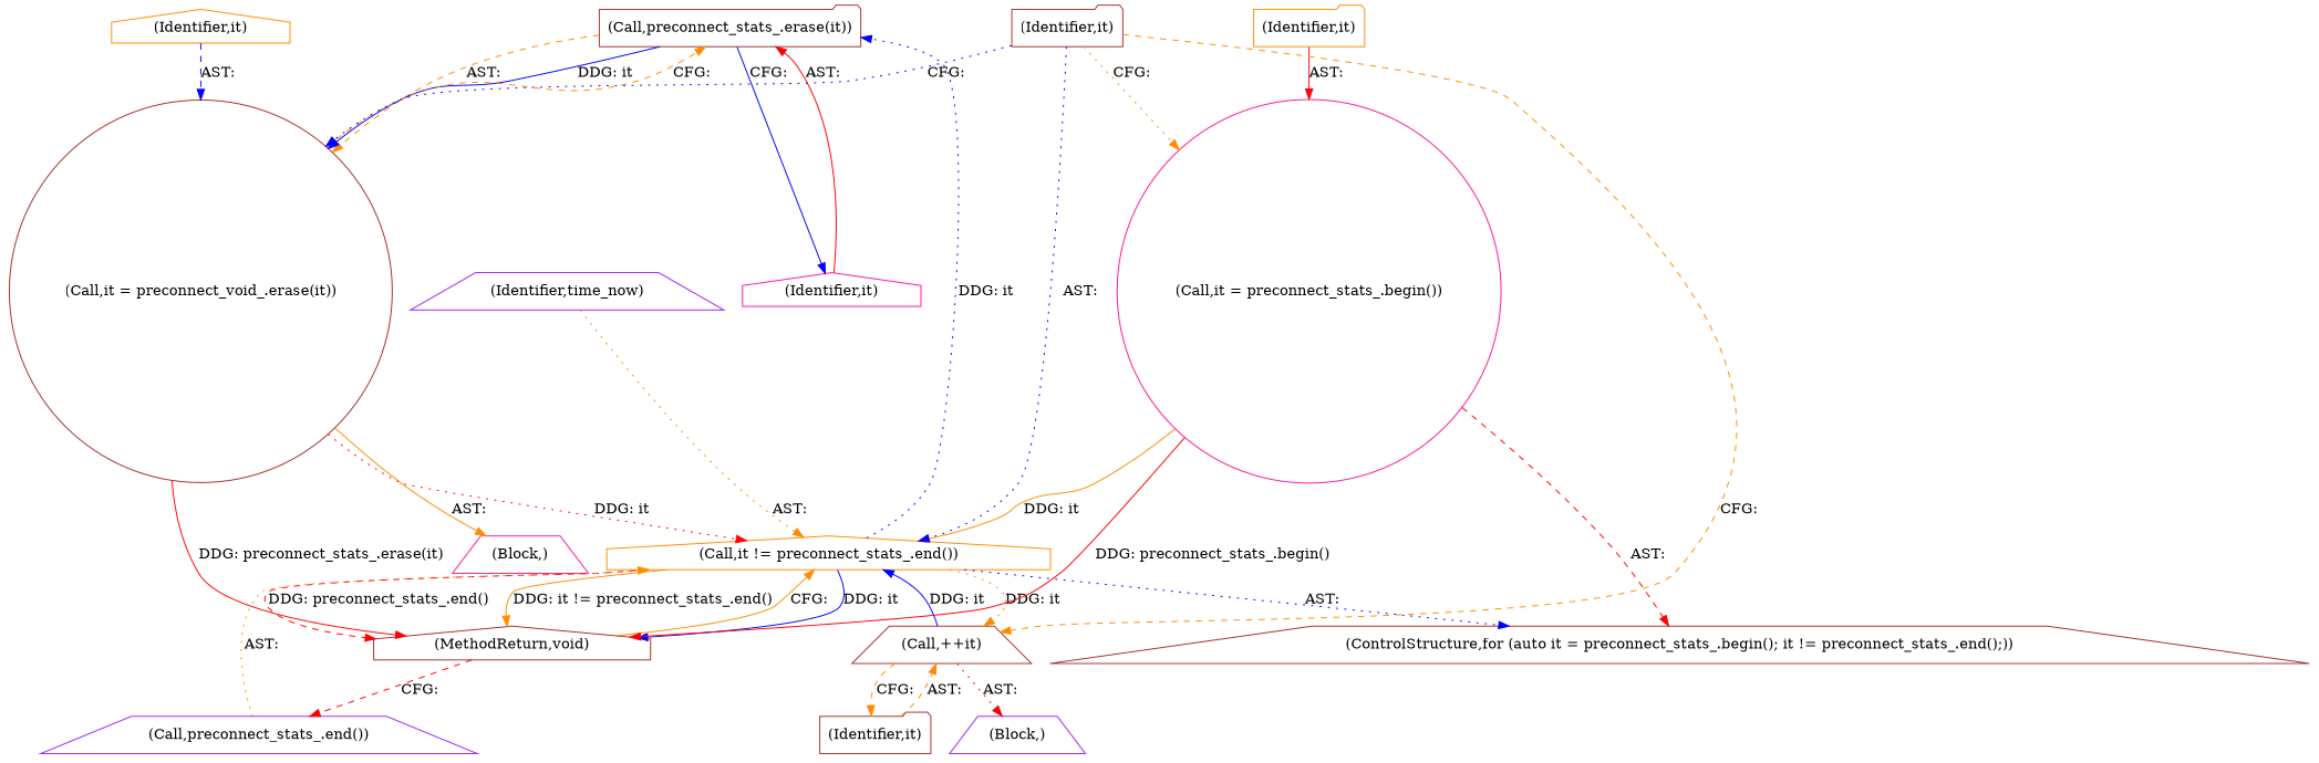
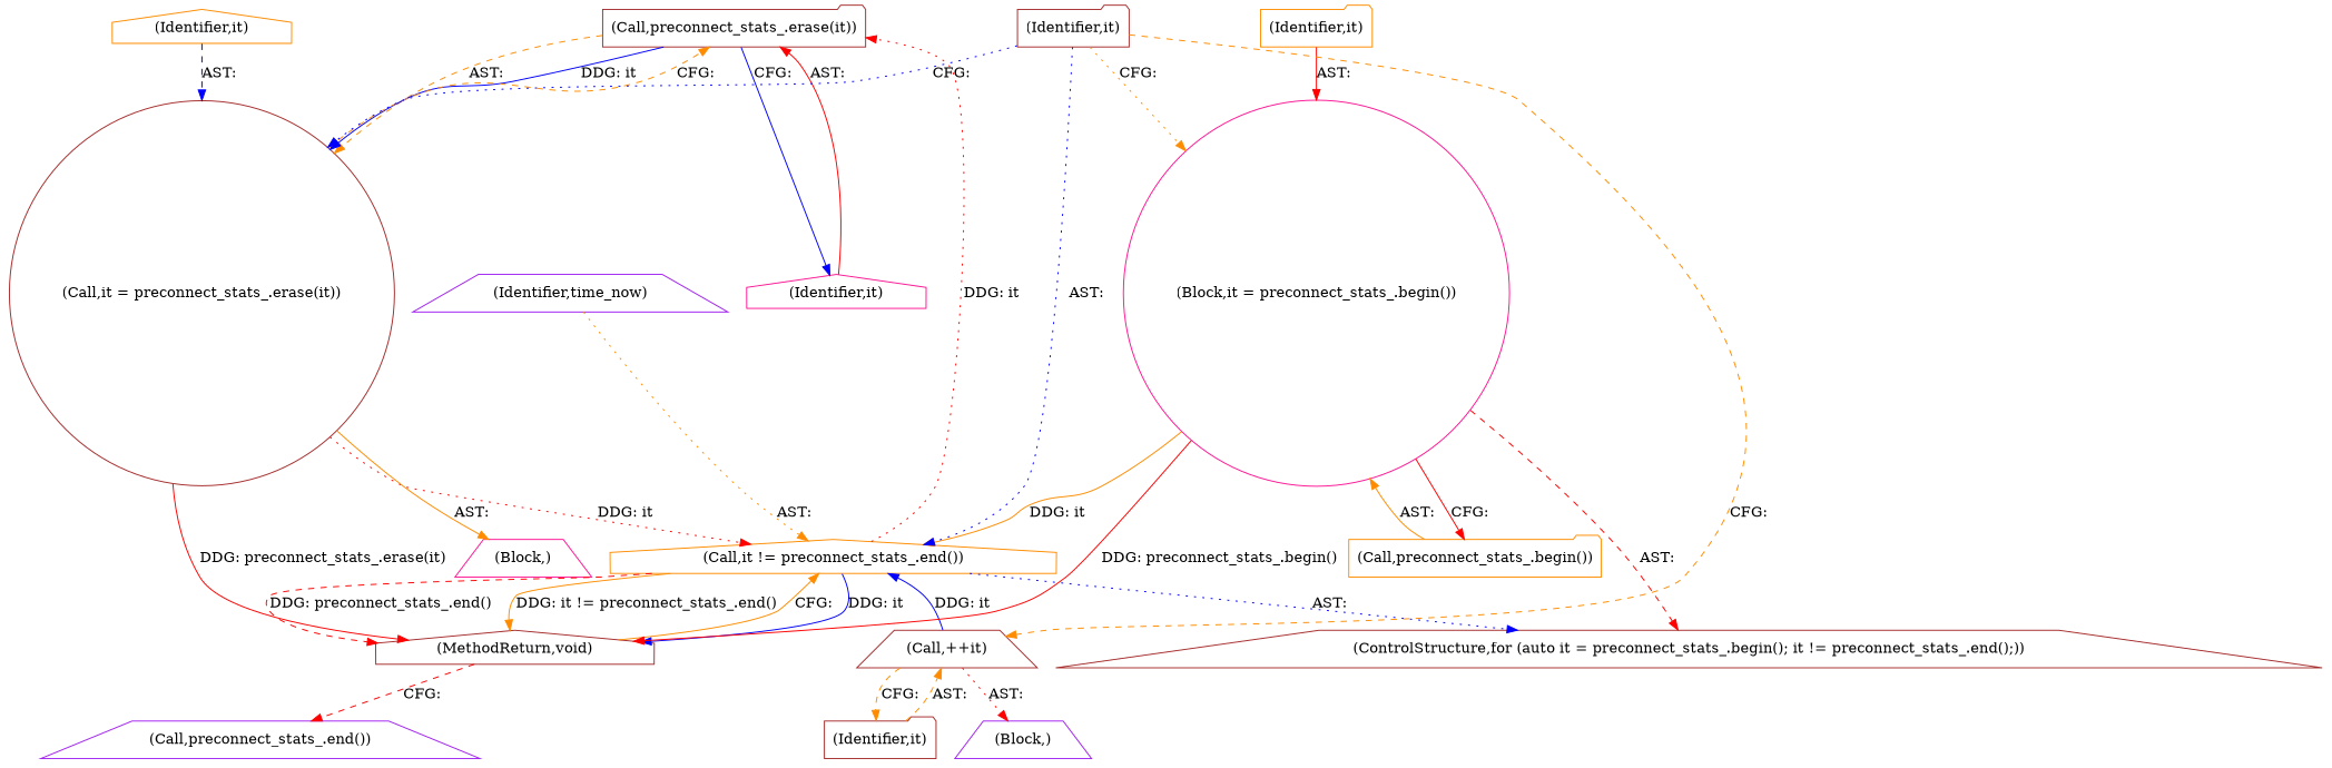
  digraph {
    node [color=brown shape=trapezium]
    edge [color=darkorange style=solid]
    n1 [label="(Call,preconnect_stats_.erase(it))" shape=folder]
-   n2 [label="(Call,it = preconnect_void_.erase(it))" shape=circle]
+   n2 [label="(Call,it = preconnect_stats_.erase(it))" shape=circle]
    n3 [color=deeppink label="(Identifier,it)" shape=house]
    n4 [color=darkorange label="(Call,it != preconnect_stats_.end())" shape=house]
    n5 [label="(MethodReturn,void)" shape=house]
    n6 [color=deeppink label="(Block,)"]
    n7 [label="(Call,++it)"]
    n8 [label="(ControlStructure,for (auto it = preconnect_stats_.begin(); it != preconnect_stats_.end();))"]
    n9 [label="(Identifier,it)" shape=folder]
    n10 [color=purple label="(Block,)"]
    n11 [color=purple label="(Call,preconnect_stats_.end())"]
-   n12 [color=deeppink label="(Call,it = preconnect_stats_.begin())" shape=circle]
+   n12 [color=deeppink label="(Block,it = preconnect_stats_.begin())" shape=circle]
+   n13 [color=darkorange label="(Call,preconnect_stats_.begin())" shape=folder]
    n14 [color=darkorange label="(Identifier,it)" shape=house]
    n15 [color=darkorange label="(Identifier,it)" shape=folder]
    n16 [color=purple label="(Identifier,time_now)"]
    n17 [label="(Identifier,it)" shape=folder]
    n1 -> n2 [label="AST: " style=dashed]
    n1 -> n2 [color=blue label="DDG: it"]
    n1 -> n3 [color=blue label="CFG: "]
    n2 -> n1 [label="CFG: " style=dashed]
    n2 -> n4 [color=red label="DDG: it" style=dotted]
    n2 -> n5 [color=red label="DDG: preconnect_stats_.erase(it)"]
    n2 -> n6 [label="AST: "]
    n3 -> n1 [color=red label="AST: "]
-   n4 -> n1 [color=blue label="DDG: it" style=dotted]
+   n4 -> n1 [color=red label="DDG: it" style=dotted]
    n4 -> n5 [color=blue label="DDG: it"]
    n4 -> n5 [color=red label="DDG: preconnect_stats_.end()" style=dashed]
    n4 -> n5 [label="DDG: it != preconnect_stats_.end()"]
-   n4 -> n7 [label="DDG: it" style=dotted]
    n4 -> n8 [color=blue label="AST: " style=dotted]
    n5 -> n4 [label="CFG: "]
    n5 -> n11 [color=red label="CFG: " style=dashed]
    n7 -> n4 [color=blue label="DDG: it"]
    n7 -> n9 [label="CFG: " style=dashed]
    n7 -> n10 [color=red label="AST: " style=dotted]
    n9 -> n7 [label="AST: " style=dashed]
-   n11 -> n4 [label="AST: " style=dotted]
    n12 -> n4 [label="DDG: it"]
    n12 -> n5 [color=red label="DDG: preconnect_stats_.begin()"]
    n12 -> n8 [color=red label="AST: " style=dashed]
+   n12 -> n13 [color=red label="CFG: "]
+   n13 -> n12 [label="AST: "]
    n14 -> n2 [color=blue label="AST: " style=dashed]
    n15 -> n12 [color=red label="AST: "]
    n16 -> n4 [label="AST: " style=dotted]
    n17 -> n2 [color=blue label="CFG: " style=dotted]
    n17 -> n4 [color=blue label="AST: " style=dotted]
    n17 -> n7 [label="CFG: " style=dashed]
    n17 -> n12 [label="CFG: " style=dotted]
  }
